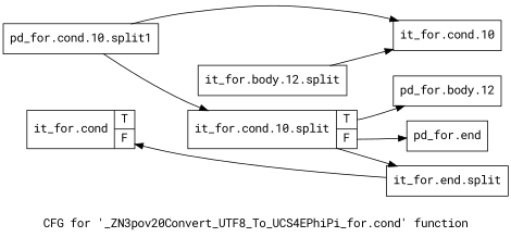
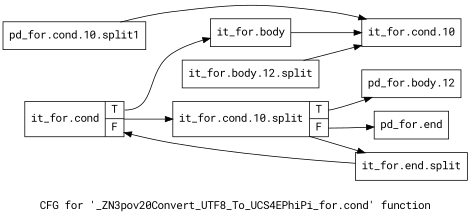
  digraph {
    fontname="Roboto Mono"
    label="CFG for '_ZN3pov20Convert_UTF8_To_UCS4EPhiPi_for.cond' function"
    rankdir=LR
    node [fontname="Roboto Mono" shape=record]
    edge [fontname="Roboto Mono"]
    n1 [label="{it_for.cond|{<s0>T|<s1>F}}"]
+   n2 [label="{it_for.body}"]
    n3 [label="{it_for.cond.10}"]
    n4 [label="{pd_for.cond.10.split1}"]
    n5 [label="{it_for.cond.10.split|{<s0>T|<s1>F}}"]
    n6 [label="{pd_for.body.12}"]
    n7 [label="{pd_for.end}"]
    n8 [label="{it_for.end.split}"]
    n9 [label="{it_for.body.12.split}"]
+   n1 -> n2 [tailport=s0]
+   n2 -> n3
    n4 -> n3
-   n4 -> n5
+   n1 -> n5
    n5 -> n6 [tailport=s0]
    n5 -> n7 [tailport=s1]
    n5 -> n8
    n8 -> n1
    n9 -> n3
  }
